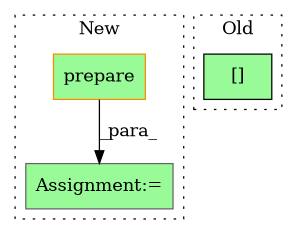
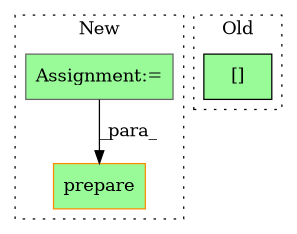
  digraph {
    node [l="8,1" shape=box style=filled fillcolor=palegreen]
    n1 [a=32 label=prepare s="18352,18386" color=darkorange]
    n2 [a=7 l=1 label="Assignment:=" s=18293 color=gray40]
    n3 [a=2 label="[]" s="18035,18048" color=black]
    subgraph cluster_1 {
      label=New
      style=dotted
      n1
      n2
    }
    subgraph cluster_2 {
      label=Old
      style=dotted
      n3
    }
-   n1 -> n2 [label=_para_]
+   n2 -> n1 [label=_para_]
  }
